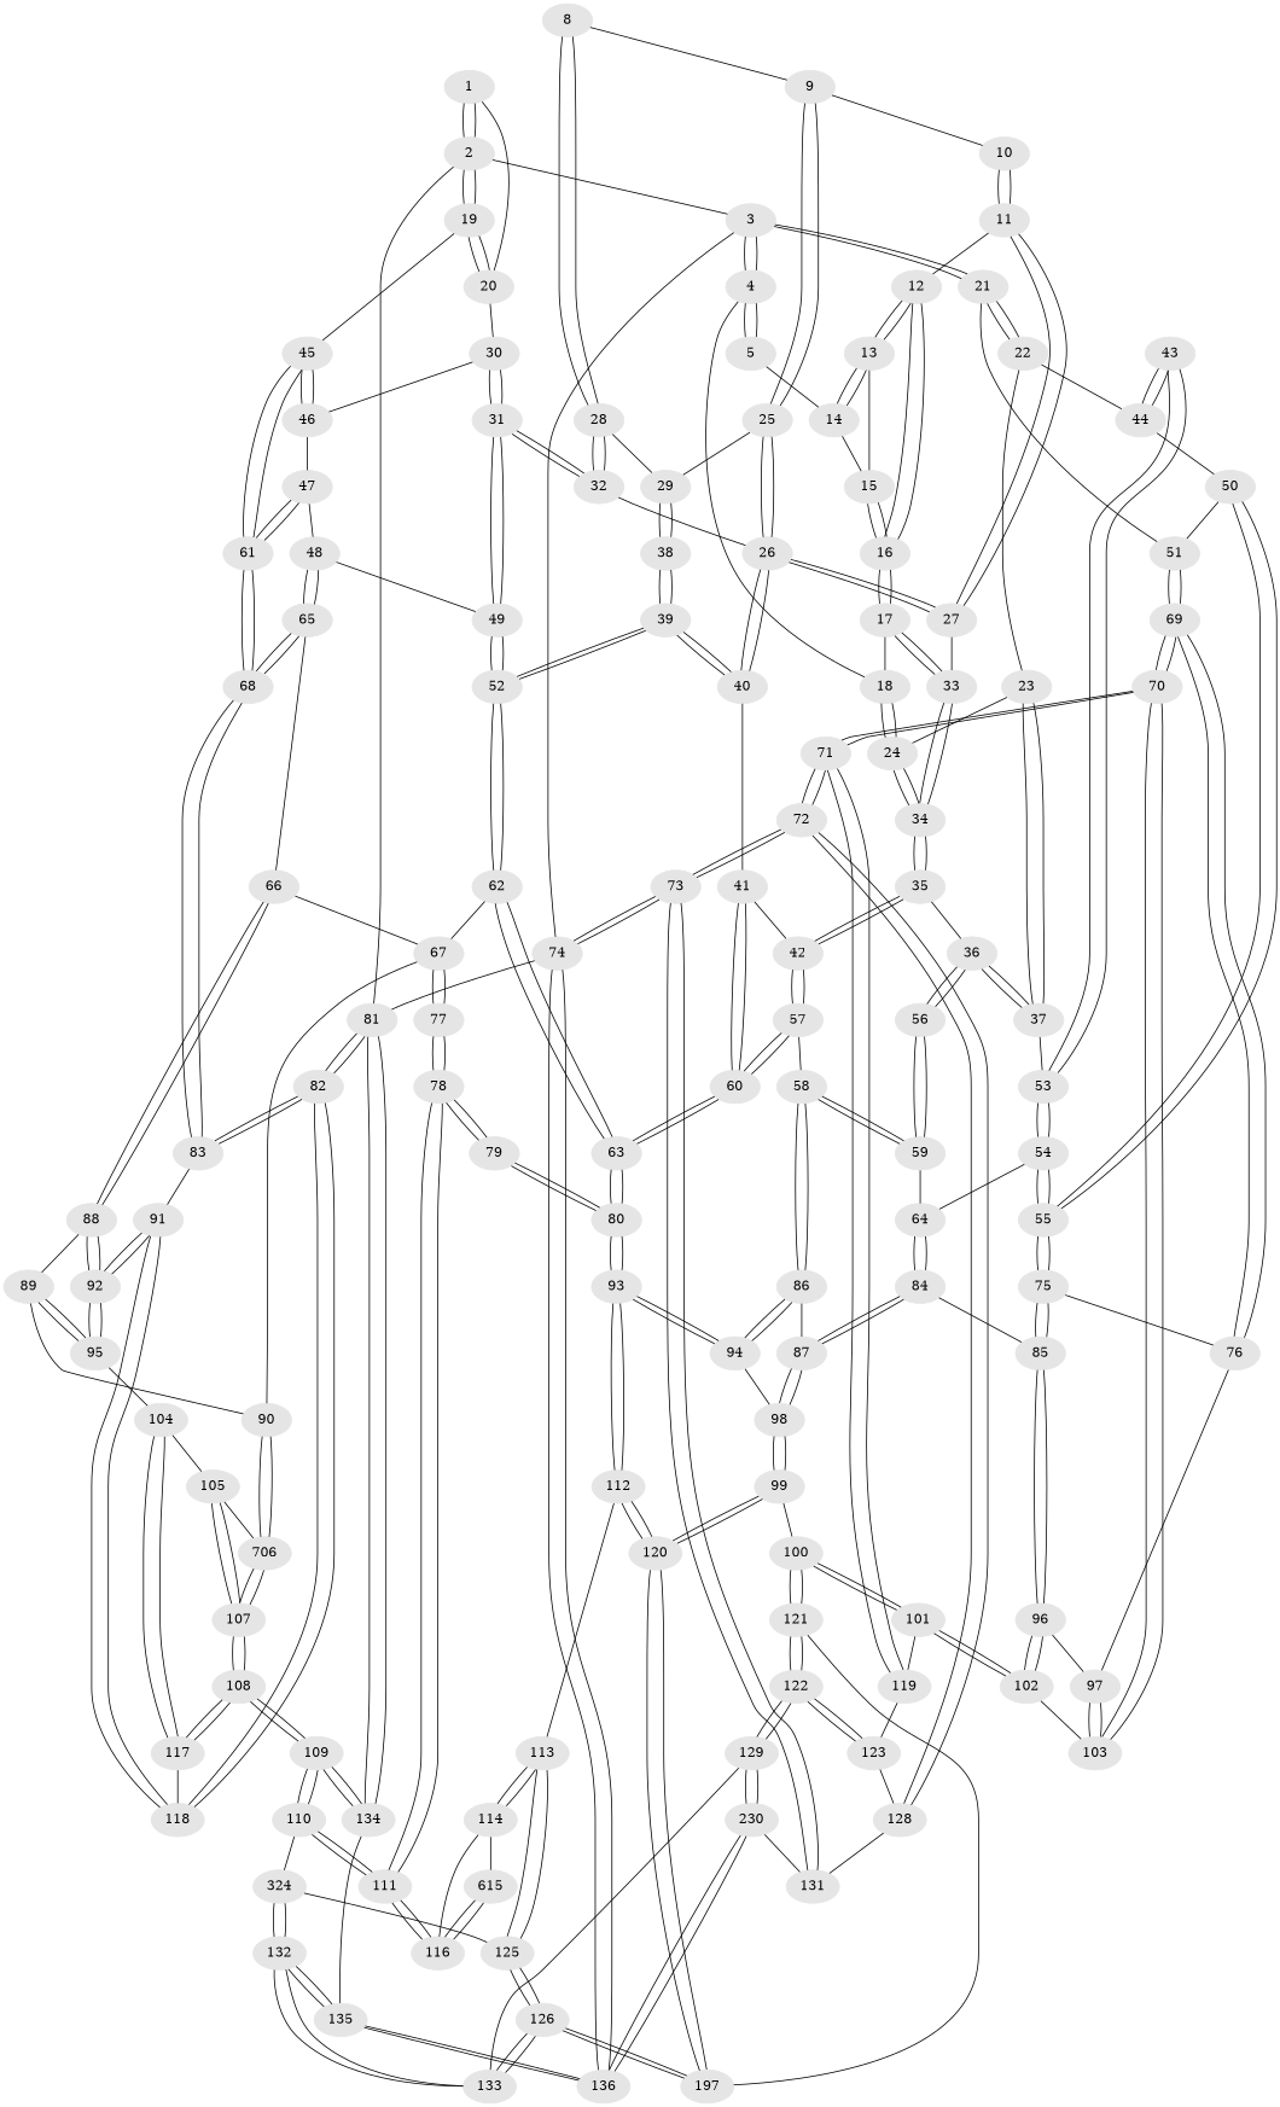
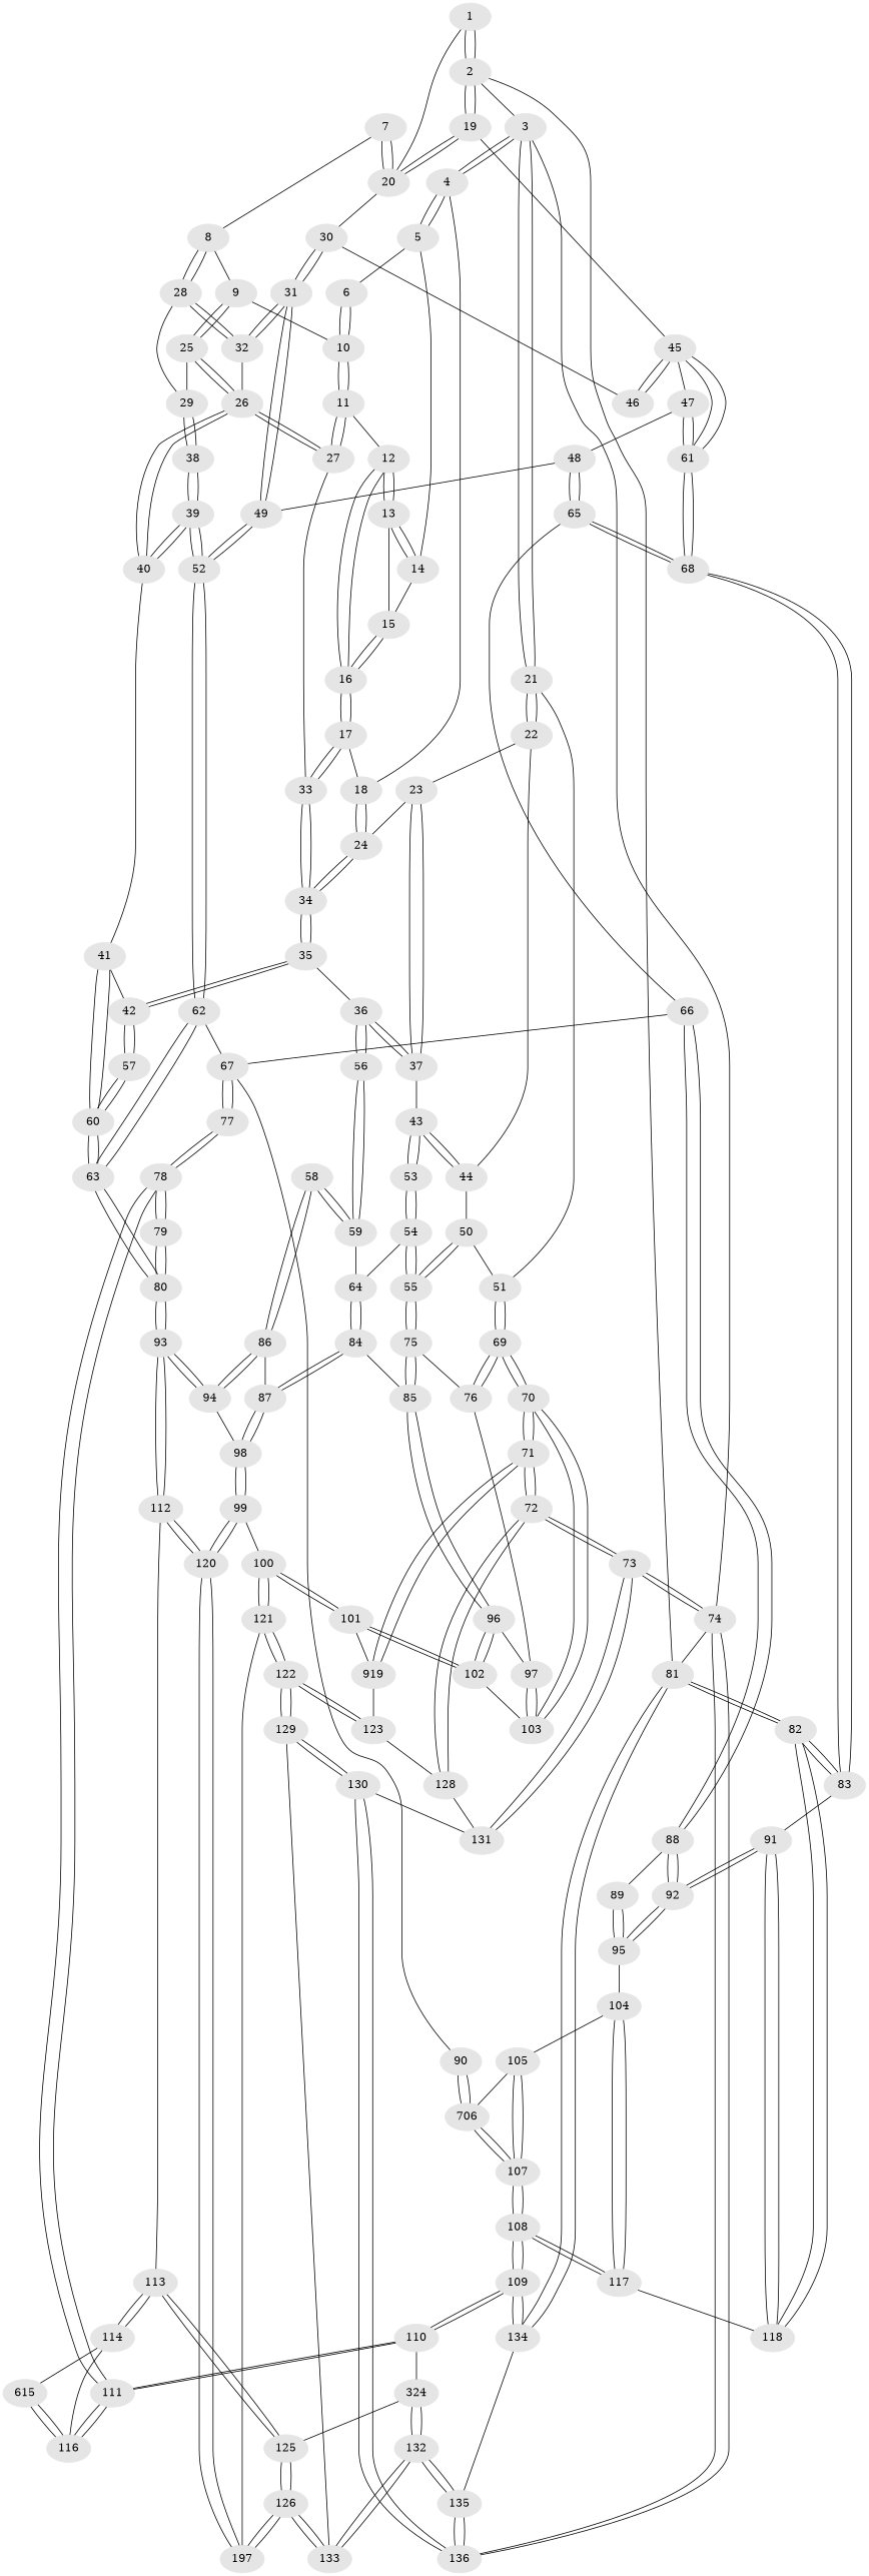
  graph {
    node [color=gray90 style=filled]
    1
    2
    20
    3
    19
    81
+   7
    8
    4
    21
    74
    45
    82
    134
    5
    18
    22
    51
    136
+   6
    14
    24
    10
    15
    11
    9
    28
    30
    25
    29
    32
    26
    12
    27
    13
    16
    33
    17
    34
    46
    61
    31
    23
    44
    69
    37
    50
    43
    35
    40
    38
    41
    39
    49
    47
    52
    36
    42
    56
    57
    59
    53
    62
    60
    63
    58
    54
    55
    68
    48
    65
    66
    75
    70
    76
    67
    64
    84
    85
    86
    87
    94
    80
    83
    77
    90
    93
    88
    89
    92
    78
    91
    71
    103
    97
    72
-   119
+   119 [label=919]
    73
    128
    123
    131
    96
    79
    111
    n105 [label=706]
    116
    112
    118
    135
    98
    102
    99
    95
    104
    107
    120
    113
    105
    117
    100
    101
    121
    n123 [label=197]
    122
    108
    109
    110
    n128 [label=324]
    125
    132
    114
    n132 [label=615]
    126
    129
    133
-   130 [label=230]
+   130
    1 -- 2
    1 -- 2
    1 -- 20
    2 -- 3
    2 -- 19
    2 -- 19
    2 -- 81
    20 -- 30
    3 -- 4
    3 -- 4
    3 -- 21
    3 -- 21
    3 -- 74
    19 -- 20
    19 -- 20
    19 -- 45
    81 -- 82
    81 -- 82
    81 -- 134
    81 -- 134
+   7 -- 20
+   7 -- 20
+   7 -- 8
    8 -- 9
    8 -- 28
    8 -- 28
    4 -- 5
    4 -- 5
    4 -- 18
    21 -- 22
    21 -- 22
    21 -- 51
    74 -- 81
    74 -- 136
    74 -- 136
    45 -- 46
    45 -- 46
    45 -- 61
    45 -- 61
    82 -- 83
    82 -- 83
    82 -- 118
    82 -- 118
    134 -- 135
+   5 -- 6
    5 -- 14
    18 -- 24
    18 -- 24
    22 -- 23
    22 -- 44
    51 -- 69
    51 -- 69
+   6 -- 10
+   6 -- 10
    14 -- 15
    24 -- 34
    24 -- 34
    10 -- 11
    10 -- 11
    15 -- 16
    15 -- 16
    11 -- 12
    11 -- 27
    11 -- 27
    9 -- 10
    9 -- 25
    9 -- 25
    28 -- 29
    28 -- 32
    28 -- 32
    30 -- 46
    30 -- 31
    30 -- 31
    25 -- 29
    25 -- 26
    25 -- 26
    29 -- 38
    29 -- 38
    32 -- 26
    26 -- 27
    26 -- 27
    26 -- 40
    26 -- 40
    12 -- 13
    12 -- 13
    12 -- 16
    12 -- 16
    27 -- 33
    13 -- 14
    13 -- 14
    13 -- 15
    16 -- 17
    16 -- 17
    33 -- 34
    33 -- 34
    17 -- 18
    17 -- 33
    17 -- 33
    34 -- 35
    34 -- 35
-   46 -- 47
+   45 -- 47
    61 -- 68
    61 -- 68
    31 -- 32
    31 -- 32
    31 -- 49
    31 -- 49
    23 -- 24
    23 -- 37
    23 -- 37
    44 -- 50
    69 -- 70
    69 -- 70
    69 -- 76
    69 -- 76
-   37 -- 53
+   37 -- 43
    50 -- 51
    50 -- 55
    50 -- 55
    43 -- 44
    43 -- 44
    43 -- 53
    43 -- 53
    35 -- 36
    35 -- 42
    35 -- 42
    40 -- 41
    38 -- 39
    38 -- 39
    41 -- 42
    41 -- 60
    41 -- 60
    39 -- 40
    39 -- 40
    39 -- 52
    39 -- 52
    49 -- 52
    49 -- 52
    47 -- 61
    47 -- 61
    47 -- 48
    52 -- 62
    52 -- 62
    36 -- 37
    36 -- 37
    36 -- 56
    36 -- 56
    42 -- 57
    42 -- 57
    56 -- 59
    56 -- 59
    57 -- 60
    57 -- 60
-   57 -- 58
    59 -- 64
    53 -- 54
    53 -- 54
    62 -- 63
    62 -- 63
    62 -- 67
    60 -- 63
    60 -- 63
    63 -- 80
    63 -- 80
    58 -- 59
    58 -- 59
    58 -- 86
    58 -- 86
    54 -- 55
    54 -- 55
    54 -- 64
    55 -- 75
    55 -- 75
    68 -- 83
    68 -- 83
    48 -- 49
    48 -- 65
    48 -- 65
    65 -- 68
    65 -- 68
    65 -- 66
    66 -- 67
    66 -- 88
    66 -- 88
    75 -- 76
    75 -- 85
    75 -- 85
    70 -- 71
    70 -- 71
    70 -- 103
    70 -- 103
    76 -- 97
    67 -- 77
    67 -- 77
    67 -- 90
    64 -- 84
    64 -- 84
    84 -- 85
    84 -- 87
    84 -- 87
    85 -- 96
    85 -- 96
    86 -- 87
    86 -- 94
    86 -- 94
    87 -- 98
    87 -- 98
    94 -- 98
    80 -- 93
    80 -- 93
    83 -- 91
    77 -- 78
    77 -- 78
    90 -- n105
    90 -- n105
    93 -- 94
    93 -- 94
    93 -- 112
    93 -- 112
    88 -- 89
    88 -- 92
    88 -- 92
-   89 -- 90
    89 -- 95
    89 -- 95
    92 -- 95
    92 -- 95
    78 -- 79
    78 -- 79
    78 -- 111
    78 -- 111
    91 -- 92
    91 -- 92
    91 -- 118
    91 -- 118
    71 -- 72
    71 -- 72
    71 -- 119
    71 -- 119
    97 -- 103
    97 -- 103
    72 -- 73
    72 -- 73
    72 -- 128
    72 -- 128
    119 -- 123
    73 -- 74
    73 -- 74
    73 -- 131
    73 -- 131
    128 -- 131
    123 -- 128
    96 -- 97
    96 -- 102
    96 -- 102
    79 -- 80
    79 -- 80
    111 -- 116
    111 -- 116
    n105 -- 107
    n105 -- 107
    112 -- 120
    112 -- 120
    112 -- 113
    135 -- 136
    135 -- 136
    98 -- 99
    98 -- 99
    102 -- 103
    99 -- 120
    99 -- 120
    99 -- 100
    95 -- 104
    104 -- 105
    104 -- 117
    104 -- 117
    107 -- 108
    107 -- 108
    120 -- n123
    120 -- n123
    113 -- 125
    113 -- 125
    113 -- 114
    113 -- 114
    105 -- n105
    105 -- 107
    105 -- 107
    117 -- 118
    100 -- 101
    100 -- 101
    100 -- 121
    100 -- 121
    101 -- 119
    101 -- 102
    101 -- 102
    121 -- n123
    121 -- 122
    121 -- 122
    122 -- 123
    122 -- 123
    122 -- 129
    122 -- 129
    108 -- 117
    108 -- 117
    108 -- 109
    108 -- 109
    109 -- 134
    109 -- 134
    109 -- 110
    109 -- 110
    110 -- 111
    110 -- 111
    110 -- n128
    n128 -- 125
    n128 -- 132
    n128 -- 132
    125 -- 126
    125 -- 126
    132 -- 135
    132 -- 135
    132 -- 133
    132 -- 133
    114 -- 116
    114 -- n132
    n132 -- 116
    n132 -- 116
    126 -- n123
    126 -- n123
    126 -- 133
    126 -- 133
    129 -- 133
    129 -- 130
    129 -- 130
    130 -- 136
    130 -- 136
    130 -- 131
  }
